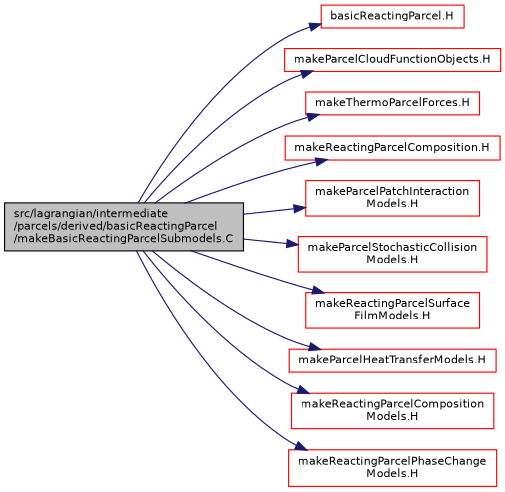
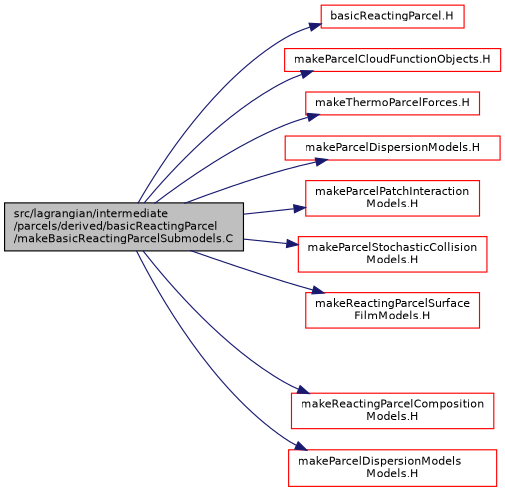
  digraph {
    rankdir=LR
    node [color=red fontname=Helvetica fontsize=10 shape=record]
    edge [color=midnightblue fontname=Helvetica fontsize=10 labelfontname=Helvetica labelfontsize=10 style=solid]
    n1 [color=black fillcolor=grey75 fontcolor=black height=0.2 label="src/lagrangian/intermediate\l/parcels/derived/basicReactingParcel\l/makeBasicReactingParcelSubmodels.C" style=filled width=0.4]
    n2 [height=0.2 label="basicReactingParcel.H" width=0.4]
    n3 [height=0.2 label="makeParcelCloudFunctionObjects.H" width=0.4]
    n4 [height=0.2 label="makeThermoParcelForces.H" width=0.4]
-   n5 [height=0.2 label="makeReactingParcelComposition.H" width=0.4]
+   n5 [height=0.2 label="makeParcelDispersionModels.H" width=0.4]
    n6 [height=0.2 label="makeParcelPatchInteraction\lModels.H" width=0.4]
    n7 [height=0.2 label="makeParcelStochasticCollision\lModels.H" width=0.4]
    n8 [height=0.2 label="makeReactingParcelSurface\lFilmModels.H" width=0.4]
-   n9 [height=0.2 label="makeParcelHeatTransferModels.H" width=0.4]
    n10 [height=0.2 label="makeReactingParcelComposition\lModels.H" width=0.4]
-   n11 [height=0.2 label="makeReactingParcelPhaseChange\lModels.H" width=0.4]
+   n11 [height=0.2 label="makeParcelDispersionModels\lModels.H" width=0.4]
    n1 -> n2
    n1 -> n3
    n1 -> n4
    n1 -> n5
    n1 -> n6
    n1 -> n7
    n1 -> n8
-   n1 -> n9
    n1 -> n10
    n1 -> n11
  }
